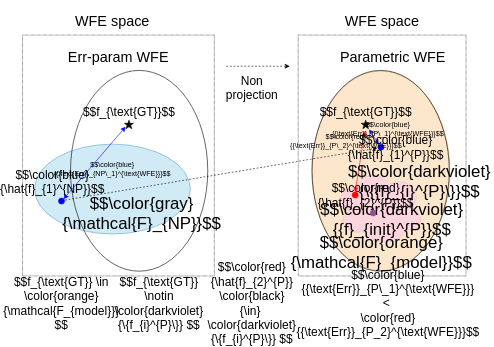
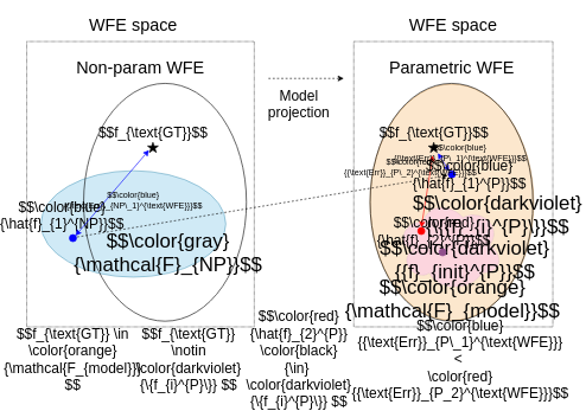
  <mxCell id="0" />
  <mxCell id="1" parent="0" />
  <mxCell id="2" value="" style="ellipse;whiteSpace=wrap;html=1;fillColor=#fad7ac;strokeColor=#b46504;opacity=60;" vertex="1" parent="1"><mxGeometry x="503" y="118" width="230" height="333" as="geometry" /></mxCell>
  <mxCell id="3" value="" style="verticalLabelPosition=bottom;verticalAlign=top;html=1;shape=mxgraph.basic.rect;fillColor2=none;strokeWidth=1;size=20;indent=5;fillColor=none;dashed=1;dashPattern=1 1;" vertex="1" parent="1"><mxGeometry x="480" y="58" width="280" height="402" as="geometry" /></mxCell>
  <mxCell id="4" value="" style="ellipse;whiteSpace=wrap;html=1;rotation=90;fillColor=none;" parent="1" vertex="1"><mxGeometry x="450" y="170" width="335" height="229" as="geometry" /></mxCell>
  <mxCell id="5" value="" style="shape=cloud;whiteSpace=wrap;html=1;dashed=1;dashPattern=1 1;strokeColor=#9673a6;fillColor=#FAB9F8;opacity=40;" vertex="1" parent="1"><mxGeometry x="540" y="280" width="150" height="130" as="geometry" /></mxCell>
  <mxCell id="6" value="" style="verticalLabelPosition=bottom;verticalAlign=top;html=1;shape=mxgraph.basic.rect;fillColor2=none;strokeWidth=1;size=20;indent=5;fillColor=none;dashed=1;dashPattern=1 1;" vertex="1" parent="1"><mxGeometry x="20" y="58" width="320" height="402" as="geometry" /></mxCell>
  <mxCell id="7" value="" style="ellipse;whiteSpace=wrap;html=1;fillColor=#b1ddf0;strokeColor=#10739e;opacity=60;" vertex="1" parent="1"><mxGeometry x="40" y="240" width="260" height="150" as="geometry" /></mxCell>
  <mxCell id="8" value="$$\color{red}{\hat{f}_{2}^{P}}$$" style="text;html=1;strokeColor=none;fillColor=none;align=center;verticalAlign=middle;whiteSpace=wrap;rounded=0;fontSize=20;" parent="1" vertex="1"><mxGeometry x="563" y="310" width="60" height="30" as="geometry" /></mxCell>
  <mxCell id="9" value="" style="ellipse;whiteSpace=wrap;html=1;rotation=90;fillColor=none;" parent="1" vertex="1"><mxGeometry x="47" y="170" width="335" height="229" as="geometry" /></mxCell>
  <mxCell id="10" value="" style="verticalLabelPosition=bottom;verticalAlign=top;html=1;shape=mxgraph.basic.star;fillColor=#000000;aspect=fixed;" parent="1" vertex="1"><mxGeometry x="190" y="200" width="15" height="14.25" as="geometry" /></mxCell>
  <mxCell id="11" value="" style="ellipse;whiteSpace=wrap;html=1;aspect=fixed;fillColor=#0000FF;strokeColor=#0000FF;" parent="1" vertex="1"><mxGeometry x="80" y="330" width="10" height="10" as="geometry" /></mxCell>
  <mxCell id="12" value="" style="verticalLabelPosition=bottom;verticalAlign=top;html=1;shape=mxgraph.basic.star;fillColor=#000000;aspect=fixed;" parent="1" vertex="1"><mxGeometry x="585" y="200" width="15" height="14.25" as="geometry" /></mxCell>
  <mxCell id="13" value="" style="ellipse;whiteSpace=wrap;html=1;aspect=fixed;fillColor=#0000FF;strokeColor=#0000FF;" parent="1" vertex="1"><mxGeometry x="613" y="240" width="10" height="10" as="geometry" /></mxCell>
  <mxCell id="14" value="" style="ellipse;whiteSpace=wrap;html=1;aspect=fixed;fillColor=#FF0000;strokeColor=#FF0000;" parent="1" vertex="1"><mxGeometry x="570" y="320" width="10" height="10" as="geometry" /></mxCell>
  <mxCell id="15" value="$$f_{\text{GT}}$$" style="text;html=1;strokeColor=none;fillColor=none;align=center;verticalAlign=middle;whiteSpace=wrap;rounded=0;fontSize=20;" parent="1" vertex="1"><mxGeometry x="167.5" y="170" width="60" height="30" as="geometry" /></mxCell>
  <mxCell id="16" value="$$\color{blue}{\hat{f}_{1}^{NP}}$$" style="text;html=1;strokeColor=none;fillColor=none;align=center;verticalAlign=middle;whiteSpace=wrap;rounded=0;fontSize=20;" parent="1" vertex="1"><mxGeometry x="40" y="287" width="60" height="30" as="geometry" /></mxCell>
- <mxCell id="17" value="Err-param WFE" style="text;html=1;strokeColor=none;fillColor=none;align=center;verticalAlign=middle;whiteSpace=wrap;rounded=0;fontSize=24;" parent="1" vertex="1"><mxGeometry x="82.25" y="80" width="195.5" height="30" as="geometry" /></mxCell>
- <mxCell id="18" value="Parametric WFE" style="text;html=1;strokeColor=none;fillColor=none;align=center;verticalAlign=middle;whiteSpace=wrap;rounded=0;fontSize=24;" parent="1" vertex="1"><mxGeometry x="540" y="80" width="195.5" height="30" as="geometry" /></mxCell>
+ <mxCell id="17" value="Non-param WFE" style="text;html=1;strokeColor=none;fillColor=none;align=center;verticalAlign=middle;whiteSpace=wrap;rounded=0;fontSize=24;" parent="1" vertex="1"><mxGeometry x="82.25" y="80" width="195.5" height="30" as="geometry" /></mxCell>
+ <mxCell id="18" value="Parametric WFE" style="text;html=1;strokeColor=none;fillColor=none;align=center;verticalAlign=middle;whiteSpace=wrap;rounded=0;fontSize=24;" parent="1" vertex="1"><mxGeometry x="520" y="80" width="195.5" height="30" as="geometry" /></mxCell>
  <mxCell id="19" value="$$\color{darkviolet}{{f}_{init}^{P}}$$" style="text;html=1;align=center;verticalAlign=middle;whiteSpace=wrap;rounded=0;fontSize=28;" parent="1" vertex="1"><mxGeometry x="603" y="350" width="67" height="30" as="geometry" /></mxCell>
  <mxCell id="20" value="" style="endArrow=classic;html=1;rounded=0;fontSize=28;entryX=-0.096;entryY=0.664;entryDx=0;entryDy=0;exitX=1.092;exitY=0.337;exitDx=0;exitDy=0;exitPerimeter=0;entryPerimeter=0;dashed=1;" parent="1" source="11" target="13" edge="1"><mxGeometry width="50" height="50" relative="1" as="geometry"><mxPoint x="263.64" y="380" as="sourcePoint" /><mxPoint x="545" y="363.96" as="targetPoint" /></mxGeometry></mxCell>
  <mxCell id="21" value="" style="endArrow=classic;startArrow=classic;html=1;fontSize=28;exitX=1;exitY=0;exitDx=0;exitDy=0;fontColor=#0000FF;strokeColor=#0000FF;rounded=0;" parent="1" source="11" edge="1"><mxGeometry width="50" height="50" relative="1" as="geometry"><mxPoint x="83" y="329.46" as="sourcePoint" /><mxPoint x="192" y="211" as="targetPoint" /></mxGeometry></mxCell>
  <mxCell id="22" value="" style="endArrow=classic;startArrow=classic;html=1;rounded=0;fontSize=28;entryX=0.89;entryY=1.077;entryDx=0;entryDy=0;entryPerimeter=0;exitX=0.121;exitY=0.054;exitDx=0;exitDy=0;exitPerimeter=0;strokeColor=#0000FF;" parent="1" source="13" target="12" edge="1"><mxGeometry width="50" height="50" relative="1" as="geometry"><mxPoint x="690" y="270" as="sourcePoint" /><mxPoint x="690" y="220" as="targetPoint" /></mxGeometry></mxCell>
  <mxCell id="23" value="" style="endArrow=classic;startArrow=classic;html=1;rounded=0;fontSize=28;exitX=0.5;exitY=0;exitDx=0;exitDy=0;entryX=1.018;entryY=-0.051;entryDx=0;entryDy=0;entryPerimeter=0;strokeColor=#FF0000;" parent="1" source="14" target="26" edge="1"><mxGeometry width="50" height="50" relative="1" as="geometry"><mxPoint x="540" y="250" as="sourcePoint" /><mxPoint x="540" y="190" as="targetPoint" /></mxGeometry></mxCell>
  <mxCell id="24" value="$$\color{blue}{{\text{Err}}_{NP\_1}^{\text{WFE}}}$$" style="text;html=1;strokeColor=none;fillColor=none;align=center;verticalAlign=middle;whiteSpace=wrap;rounded=0;fontSize=12;" parent="1" vertex="1"><mxGeometry x="140" y="267" width="60" height="30" as="geometry" /></mxCell>
  <mxCell id="25" value="&lt;div&gt;$$\color{blue}{{\text{Err}}_{P\_1}^{\text{WFE}}}$$&lt;/div&gt;" style="text;html=1;strokeColor=none;fillColor=none;align=center;verticalAlign=middle;whiteSpace=wrap;rounded=0;fontSize=12;" parent="1" vertex="1"><mxGeometry x="600" y="200" width="60" height="30" as="geometry" /></mxCell>
  <mxCell id="26" value="$$\color{red}{{\text{Err}}_{P\_2}^{\text{WFE}}}$$" style="text;html=1;strokeColor=none;fillColor=none;align=center;verticalAlign=middle;whiteSpace=wrap;rounded=0;fontSize=12;" parent="1" vertex="1"><mxGeometry x="530" y="220" width="60" height="30" as="geometry" /></mxCell>
  <mxCell id="27" value="" style="endArrow=classic;html=1;rounded=0;dashed=1;fontSize=12;fontColor=#0000FF;strokeColor=#000000;" parent="1" edge="1"><mxGeometry width="50" height="50" relative="1" as="geometry"><mxPoint x="360" y="110" as="sourcePoint" /><mxPoint x="466" y="110" as="targetPoint" /></mxGeometry></mxCell>
- <mxCell id="28" value="&lt;div&gt;Non&lt;/div&gt;&lt;div&gt;projection&lt;/div&gt;" style="text;html=1;strokeColor=none;fillColor=none;align=center;verticalAlign=middle;whiteSpace=wrap;rounded=0;fontSize=20;fontColor=#000000;" parent="1" vertex="1"><mxGeometry x="303" y="130" width="200" height="30" as="geometry" /></mxCell>
+ <mxCell id="28" value="&lt;div&gt;Model&lt;/div&gt;&lt;div&gt;projection&lt;/div&gt;" style="text;html=1;strokeColor=none;fillColor=none;align=center;verticalAlign=middle;whiteSpace=wrap;rounded=0;fontSize=20;fontColor=#000000;" parent="1" vertex="1"><mxGeometry x="303" y="130" width="200" height="30" as="geometry" /></mxCell>
  <mxCell id="29" value="$$\color{blue}{{\text{Err}}_{P\_1}^{\text{WFE}}} &amp;lt;&amp;nbsp;&lt;br style=&quot;font-size: 20px;&quot;&gt;\color{red}{{\text{Err}}_{P_2}^{\text{WFE}}}$$" style="text;html=1;strokeColor=none;fillColor=none;align=center;verticalAlign=middle;whiteSpace=wrap;rounded=0;fontSize=20;" parent="1" vertex="1"><mxGeometry x="600" y="490" width="60" height="30" as="geometry" /></mxCell>
  <mxCell id="30" value="$$f_{\text{GT}} \notin \color{darkviolet}{\{f_{i}^{P}\}} $$" style="text;html=1;strokeColor=none;fillColor=none;align=center;verticalAlign=middle;whiteSpace=wrap;rounded=0;fontSize=20;" parent="1" vertex="1"><mxGeometry x="217.75" y="490" width="60" height="30" as="geometry" /></mxCell>
  <mxCell id="31" value="$$f_{\text{GT}}$$" style="text;html=1;strokeColor=none;fillColor=none;align=center;verticalAlign=middle;whiteSpace=wrap;rounded=0;fontSize=20;" vertex="1" parent="1"><mxGeometry x="562.5" y="170" width="60" height="30" as="geometry" /></mxCell>
  <mxCell id="32" value="$$\color{orange}{\mathcal{F}_{model}}$$" style="text;html=1;align=center;verticalAlign=middle;whiteSpace=wrap;rounded=0;fontSize=28;" vertex="1" parent="1"><mxGeometry x="589" y="406" width="60" height="30" as="geometry" /></mxCell>
  <mxCell id="33" value="$$f_{\text{GT}} \in \color{orange}{\mathcal{F_{model}}} $$" style="text;html=1;strokeColor=none;fillColor=none;align=center;verticalAlign=middle;whiteSpace=wrap;rounded=0;fontSize=20;" vertex="1" parent="1"><mxGeometry x="55" y="490" width="60" height="30" as="geometry" /></mxCell>
  <mxCell id="34" value="$$\color{blue}{\hat{f}_{1}^{P}}$$" style="text;html=1;strokeColor=none;fillColor=none;align=center;verticalAlign=middle;whiteSpace=wrap;rounded=0;fontSize=20;" vertex="1" parent="1"><mxGeometry x="613" y="230" width="60" height="30" as="geometry" /></mxCell>
  <mxCell id="35" value="$$\color{gray}{\mathcal{F}_{NP}}$$" style="text;html=1;align=center;verticalAlign=middle;whiteSpace=wrap;rounded=0;fontSize=28;" vertex="1" parent="1"><mxGeometry x="189" y="340" width="60" height="30" as="geometry" /></mxCell>
  <mxCell id="36" value="WFE space" style="text;html=1;strokeColor=none;fillColor=none;align=center;verticalAlign=middle;whiteSpace=wrap;rounded=0;fontSize=24;" vertex="1" parent="1"><mxGeometry x="72.25" y="20" width="195.5" height="30" as="geometry" /></mxCell>
  <mxCell id="37" value="WFE space" style="text;html=1;strokeColor=none;fillColor=none;align=center;verticalAlign=middle;whiteSpace=wrap;rounded=0;fontSize=24;" vertex="1" parent="1"><mxGeometry x="522.25" y="20" width="195.5" height="30" as="geometry" /></mxCell>
  <mxCell id="38" value="" style="ellipse;whiteSpace=wrap;html=1;aspect=fixed;fillColor=#914F8D;strokeColor=#914F8D;" vertex="1" parent="1"><mxGeometry x="600" y="350" width="10" height="10" as="geometry" /></mxCell>
  <mxCell id="39" value="$$\color{darkviolet}{\{{f}_{i}^{P}\}}$$" style="text;html=1;align=center;verticalAlign=middle;whiteSpace=wrap;rounded=0;fontSize=28;" vertex="1" parent="1"><mxGeometry x="648.5" y="287" width="67" height="30" as="geometry" /></mxCell>
  <mxCell id="40" value="&lt;div&gt;$$\color{red}{\hat{f}_{2}^{P}} \color{black}{\in}&amp;nbsp; \color{darkviolet}{\{f_{i}^{P}\}} $$&lt;/div&gt;" style="text;html=1;strokeColor=none;fillColor=none;align=center;verticalAlign=middle;whiteSpace=wrap;rounded=0;fontSize=20;" vertex="1" parent="1"><mxGeometry x="373" y="490" width="60" height="30" as="geometry" /></mxCell>
